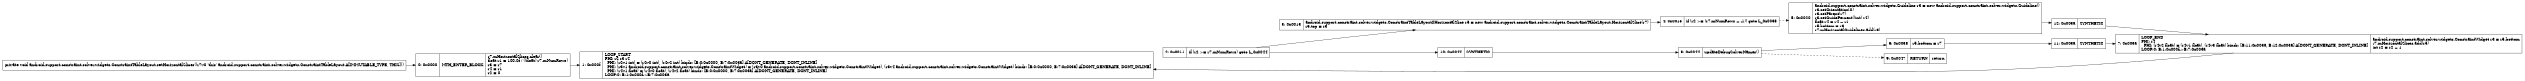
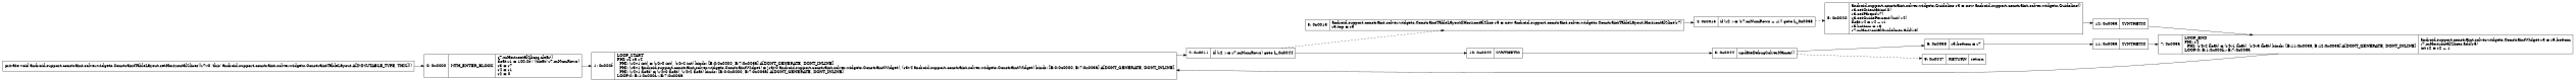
  digraph {
    rankdir=LR
    node [shape=record]
    n1 [label="{0\:\ 0x0000|MTH_ENTER_BLOCK\l|r7.mHorizontalSlices.clear()\lfloat r1 = 100.0f \/ ((float) r7.mNumRows)\lr3 = r7\lr4 = r1\lr2 = 0\l}"]
    n2 [label="{1\:\ 0x000f|LOOP_START\lPHI: r2 r3 r4 \l  PHI: (r2v1 int) = (r2v0 int), (r2v2 int) binds: [B:0:0x0000, B:7:0x003a] A[DONT_GENERATE, DONT_INLINE]\l  PHI: (r3v1 android.support.constraint.solver.widgets.ConstraintWidget) = (r3v0 android.support.constraint.solver.widgets.ConstraintWidget), (r3v4 android.support.constraint.solver.widgets.ConstraintWidget) binds: [B:0:0x0000, B:7:0x003a] A[DONT_GENERATE, DONT_INLINE]\l  PHI: (r4v1 float) = (r4v0 float), (r4v2 float) binds: [B:0:0x0000, B:7:0x003a] A[DONT_GENERATE, DONT_INLINE]\lLOOP:0: B:1:0x000f\-\>B:7:0x003a\l}"]
    n3 [label="{2\:\ 0x0011|if (r2 \>= r7.mNumRows) goto L_0x0044\l}"]
    n4 [label="{3\:\ 0x0013|android.support.constraint.solver.widgets.ConstraintTableLayout$HorizontalSlice r5 = new android.support.constraint.solver.widgets.ConstraintTableLayout.HorizontalSlice(r7)\lr5.top = r3\l}"]
    n5 [label="{10\:\ 0x0044|SYNTHETIC\l}"]
    n6 [label="{4\:\ 0x001e|if (r2 \>= (r7.mNumRows + \-1)) goto L_0x0038\l}"]
    n7 [label="{8\:\ 0x0044|updateDebugSolverNames()\l}"]
    n8 [label="{5\:\ 0x0020|android.support.constraint.solver.widgets.Guideline r3 = new android.support.constraint.solver.widgets.Guideline()\lr3.setOrientation(0)\lr3.setParent(r7)\lr3.setGuidePercent((int) r4)\lfloat r4 = r4 + r1\lr5.bottom = r3\lr7.mHorizontalGuidelines.add(r3)\l}"]
    n9 [label="{12\:\ 0x003a|SYNTHETIC\l}"]
    n10 [label="{6\:\ 0x0038|r5.bottom = r7\l}"]
    n11 [label="{11\:\ 0x003a|SYNTHETIC\l}"]
    n12 [label="{7\:\ 0x003a|LOOP_END\lPHI: r4 \l  PHI: (r4v2 float) = (r4v1 float), (r4v3 float) binds: [B:11:0x003a, B:12:0x003a] A[DONT_GENERATE, DONT_INLINE]\lLOOP:0: B:1:0x000f\-\>B:7:0x003a\l|android.support.constraint.solver.widgets.ConstraintWidget r3 = r5.bottom\lr7.mHorizontalSlices.add(r5)\lint r2 = r2 + 1\l}"]
    n13 [label="{9\:\ 0x0047|RETURN\l|return\l}"]
    n14 [label="{private void android.support.constraint.solver.widgets.ConstraintTableLayout.setHorizontalSlices((r7v0 'this' android.support.constraint.solver.widgets.ConstraintTableLayout A[IMMUTABLE_TYPE, THIS])) }"]
    n1 -> n2
-   n3 -> n4 [style=solid]
+   n2 -> n3
+   n3 -> n4 [style=dashed]
    n3 -> n5
    n4 -> n6
    n5 -> n7
    n6 -> n8 [style=dashed]
    n7 -> n10
    n7 -> n13 [style=dashed]
    n8 -> n9
    n9 -> n12
    n10 -> n11
    n11 -> n12
    n12 -> n2
    n14 -> n1
  }
